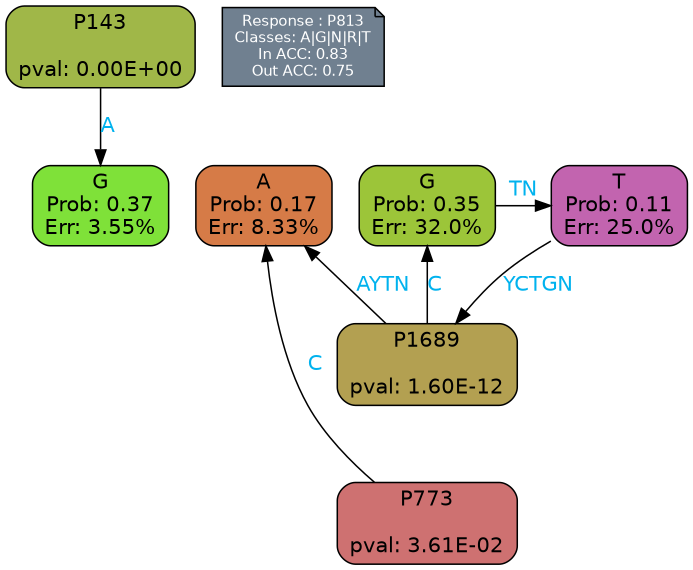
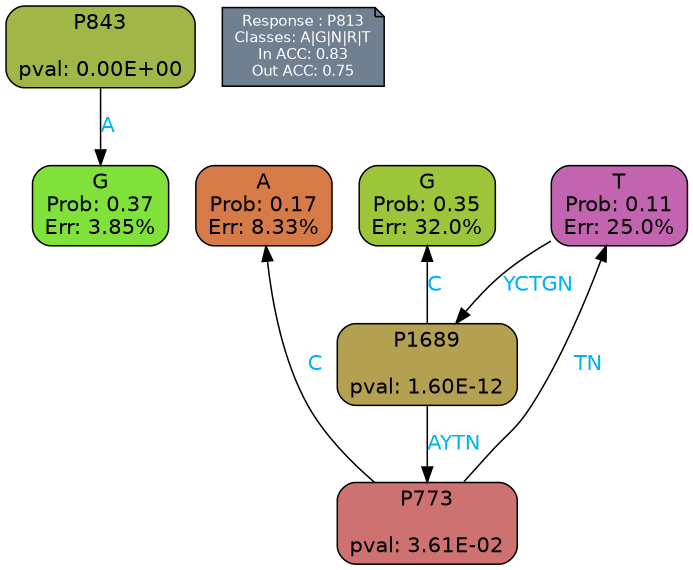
  digraph {
    ranksep=equally
    splines=polylines
    node [color=black fontname=helvetica shape=box style="filled, rounded"]
    edge [fontcolor=deepskyblue2 fontname=helvetica]
-   n1 [fillcolor="#7fe139" label="G\nProb: 0.37\nErr: 3.55%"]
+   n1 [fillcolor="#7fe139" label="G\nProb: 0.37\nErr: 3.85%"]
    n2 [fillcolor="#d67b47" label="A\nProb: 0.17\nErr: 8.33%"]
    n3 [fillcolor="#c264af" label="T\nProb: 0.11\nErr: 25.0%"]
    n4 [fillcolor="#9cc539" label="G\nProb: 0.35\nErr: 32.0%"]
    n5 [align=left fillcolor=slategray fontcolor=white fontsize=10 label="Response : P813\nClasses: A|G|N|R|T\nIn ACC: 0.83\nOut ACC: 0.75\n" shape=note style=filled]
-   n6 [fillcolor="#a0b748" label="P143\n\npval: 0.00E+00"]
+   n6 [fillcolor="#a0b748" label="P843\n\npval: 0.00E+00"]
    n7 [fillcolor="#b3a051" label="P1689\n\npval: 1.60E-12"]
    n8 [fillcolor="#ce7171" label="P773\n\npval: 3.61E-02"]
    subgraph sub_1 {
      rank=same
      n1
      n2
      n3
      n4
    }
    subgraph sub_2 {
      rank=same
      n5
      n6
    }
    n3 -> n7 [label=YCTGN]
    n6 -> n1 [label=A]
    n7 -> n4 [label=C]
-   n7 -> n2 [label=AYTN]
+   n7 -> n8 [label=AYTN]
    n8 -> n2 [label=C]
-   n4 -> n3 [label=TN]
+   n8 -> n3 [label=TN]
  }
